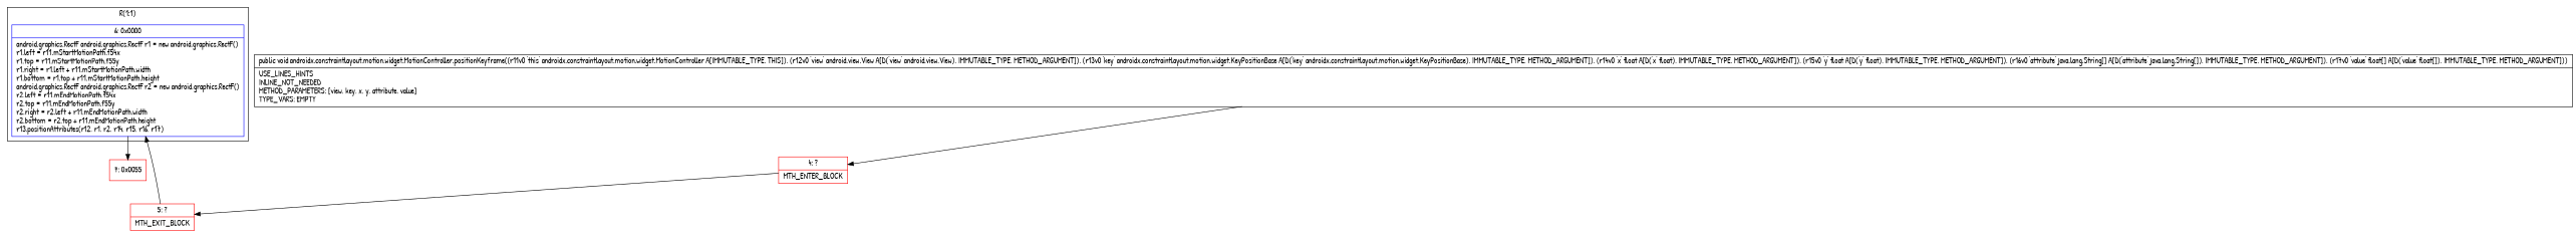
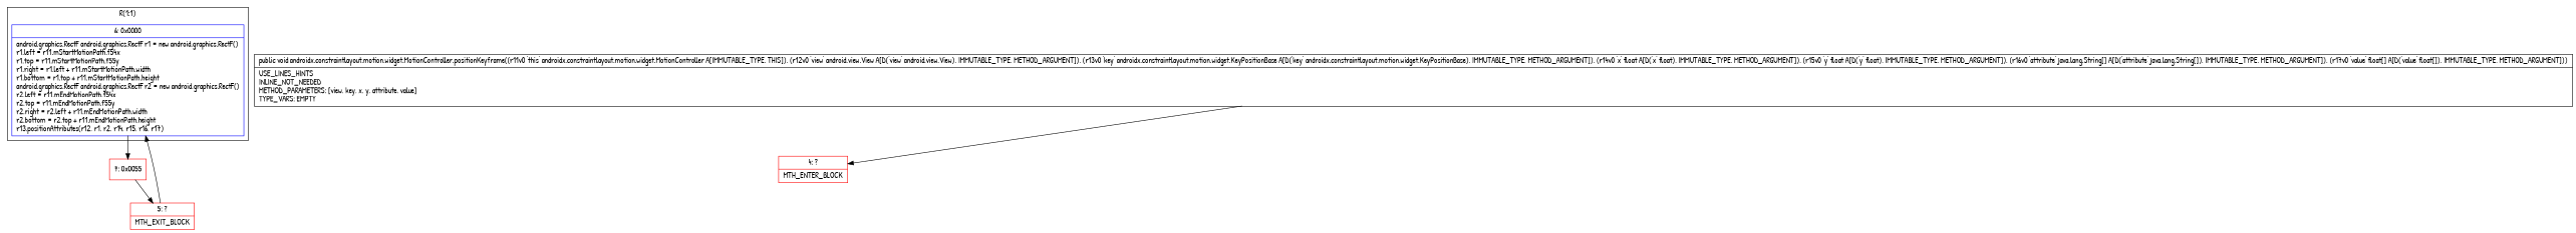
  digraph {
    fontname="Patrick Hand"
    node [color=red fontname="Patrick Hand" shape=record]
    edge [fontname="Patrick Hand"]
    n1 [color=blue label="{6\:\ 0x0000|android.graphics.RectF android.graphics.RectF r1 = new android.graphics.RectF()\lr1.left = r11.mStartMotionPath.f54x\lr1.top = r11.mStartMotionPath.f55y\lr1.right = r1.left + r11.mStartMotionPath.width\lr1.bottom = r1.top + r11.mStartMotionPath.height\landroid.graphics.RectF android.graphics.RectF r2 = new android.graphics.RectF()\lr2.left = r11.mEndMotionPath.f54x\lr2.top = r11.mEndMotionPath.f55y\lr2.right = r2.left + r11.mEndMotionPath.width\lr2.bottom = r2.top + r11.mEndMotionPath.height\lr13.positionAttributes(r12, r1, r2, r14, r15, r16, r17)\l}"]
    n2 [label="{7\:\ 0x0055}"]
    n3 [label="{5\:\ ?|MTH_EXIT_BLOCK\l}"]
    n4 [label="{4\:\ ?|MTH_ENTER_BLOCK\l}"]
    n5 [label="{public void androidx.constraintlayout.motion.widget.MotionController.positionKeyframe((r11v0 'this' androidx.constraintlayout.motion.widget.MotionController A[IMMUTABLE_TYPE, THIS]), (r12v0 'view' android.view.View A[D('view' android.view.View), IMMUTABLE_TYPE, METHOD_ARGUMENT]), (r13v0 'key' androidx.constraintlayout.motion.widget.KeyPositionBase A[D('key' androidx.constraintlayout.motion.widget.KeyPositionBase), IMMUTABLE_TYPE, METHOD_ARGUMENT]), (r14v0 'x' float A[D('x' float), IMMUTABLE_TYPE, METHOD_ARGUMENT]), (r15v0 'y' float A[D('y' float), IMMUTABLE_TYPE, METHOD_ARGUMENT]), (r16v0 'attribute' java.lang.String[] A[D('attribute' java.lang.String[]), IMMUTABLE_TYPE, METHOD_ARGUMENT]), (r17v0 'value' float[] A[D('value' float[]), IMMUTABLE_TYPE, METHOD_ARGUMENT]))  | USE_LINES_HINTS\lINLINE_NOT_NEEDED\lMETHOD_PARAMETERS: [view, key, x, y, attribute, value]\lTYPE_VARS: EMPTY\l}" color=""]
    subgraph cluster_1 {
      label="R(1:1)"
      n1
    }
    n1 -> n2
-   n4 -> n3
+   n2 -> n3
    n3 -> n1
    n5 -> n4
  }
